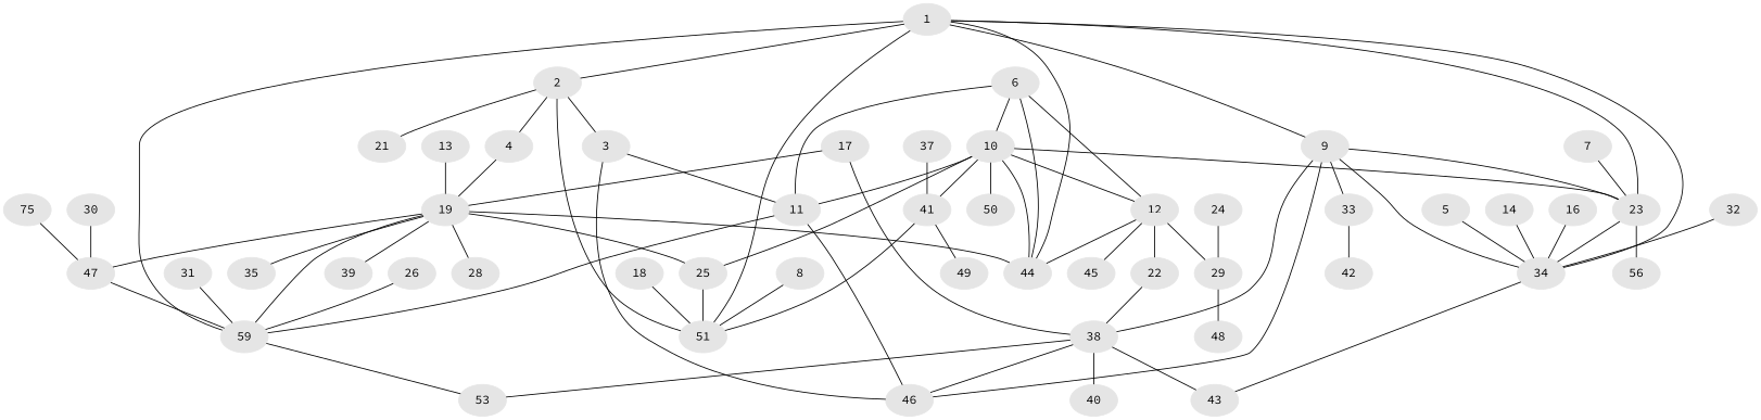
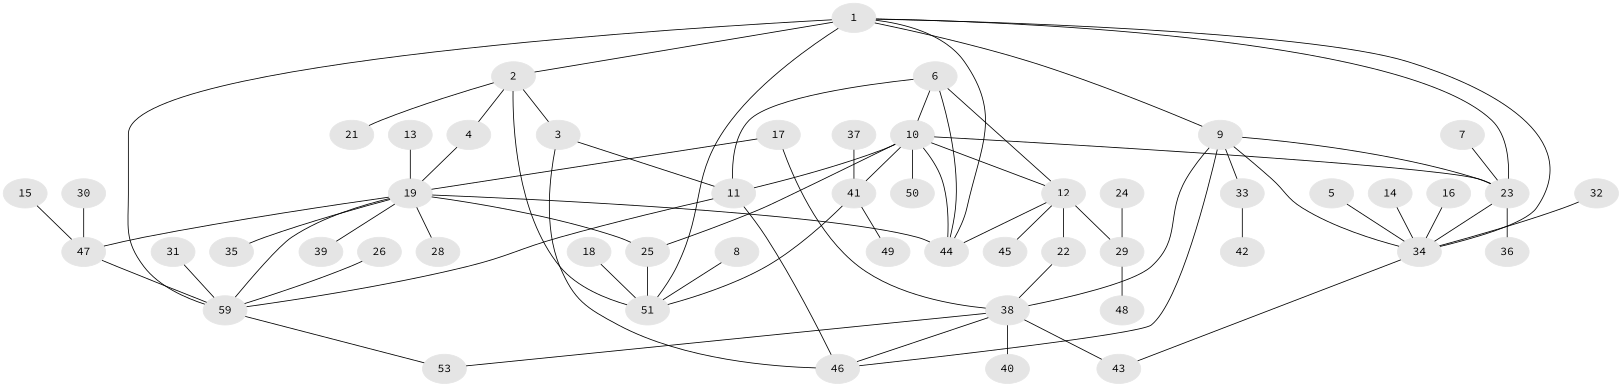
  graph {
    fontname="Source Code Pro"
    node [color=gray90 fontname="Source Code Pro" style=filled]
    edge [fontname="Source Code Pro" weight=1.0]
    1
    2
    9
    23
    34
    44
    51
    n8 [label=59]
    3
    4
    21
    46
    33
    38
    19
    25
    47
    28
    35
    39
-   36 [label=56]
+   36
    43
    53
    11
    5
    6
    10
    12
    41
    50
    22
    29
    45
    7
    8
    42
    40
    49
    48
    13
    14
-   15 [label=75]
+   15
    16
    17
    18
    24
    26
    30
    31
    32
    37
    1 -- 2 [weight=2.0]
    1 -- 9
    1 -- 23
    1 -- 34
    1 -- 44
    1 -- 51
    1 -- n8
    2 -- 51 [weight=2.0]
    2 -- 3
    2 -- 4
    2 -- 21
    9 -- 23
    9 -- 34
    9 -- 46
    9 -- 33
    9 -- 38
    23 -- 34
    23 -- 36
    34 -- 43
    n8 -- 53
    3 -- 46
    3 -- 11
    4 -- 19
    33 -- 42
    38 -- 46
    38 -- 43
    38 -- 53
    38 -- 40
    19 -- 44
    19 -- n8
    19 -- 25
    19 -- 47 [weight=2.0]
    19 -- 28
    19 -- 35
    19 -- 39
    25 -- 51
    47 -- n8 [weight=2.0]
    11 -- n8
    11 -- 46
    5 -- 34
    6 -- 44
    6 -- 11
    6 -- 10
    6 -- 12
    10 -- 23
    10 -- 44
    10 -- 25
    10 -- 11
    10 -- 12
    10 -- 41
    10 -- 50
    12 -- 44
    12 -- 22
    12 -- 29
    12 -- 45
    41 -- 51
    41 -- 49
    22 -- 38
    29 -- 48
    7 -- 23
    8 -- 51
    13 -- 19
    14 -- 34
    15 -- 47
    16 -- 34
    17 -- 38
    17 -- 19
    18 -- 51
    24 -- 29
    26 -- n8
    30 -- 47
    31 -- n8
    32 -- 34
    37 -- 41
  }
